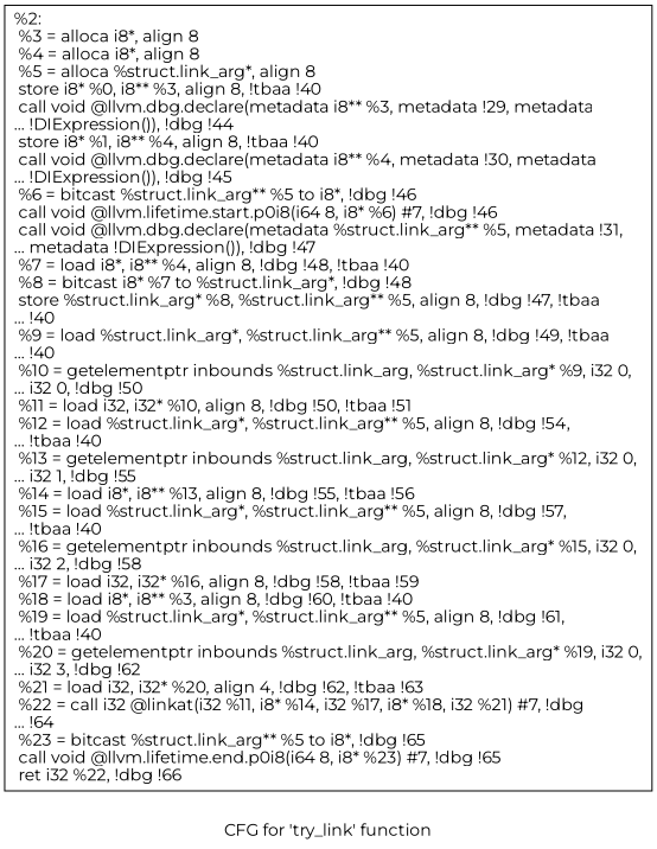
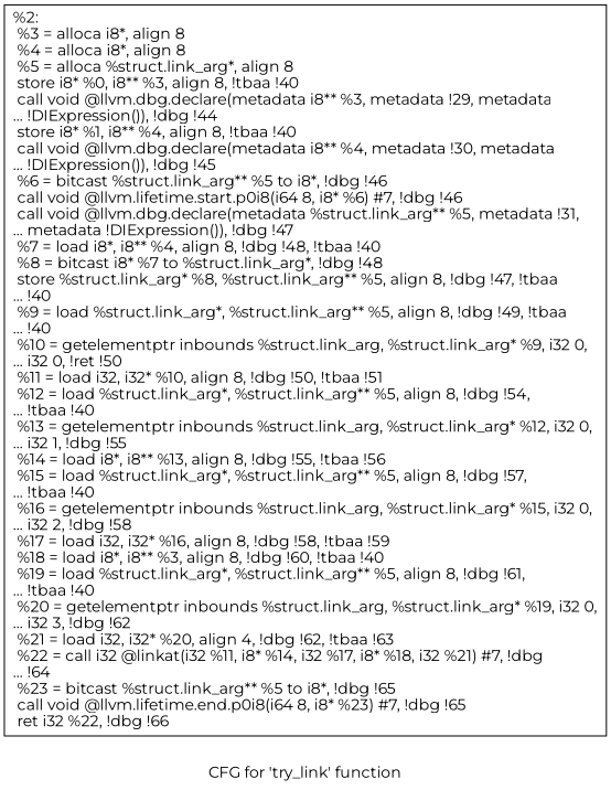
  digraph {
    label="CFG for 'try_link' function"
    fontname=Montserrat
-   n1 [label="{%2:\l  %3 = alloca i8*, align 8\l  %4 = alloca i8*, align 8\l  %5 = alloca %struct.link_arg*, align 8\l  store i8* %0, i8** %3, align 8, !tbaa !40\l  call void @llvm.dbg.declare(metadata i8** %3, metadata !29, metadata\l... !DIExpression()), !dbg !44\l  store i8* %1, i8** %4, align 8, !tbaa !40\l  call void @llvm.dbg.declare(metadata i8** %4, metadata !30, metadata\l... !DIExpression()), !dbg !45\l  %6 = bitcast %struct.link_arg** %5 to i8*, !dbg !46\l  call void @llvm.lifetime.start.p0i8(i64 8, i8* %6) #7, !dbg !46\l  call void @llvm.dbg.declare(metadata %struct.link_arg** %5, metadata !31,\l... metadata !DIExpression()), !dbg !47\l  %7 = load i8*, i8** %4, align 8, !dbg !48, !tbaa !40\l  %8 = bitcast i8* %7 to %struct.link_arg*, !dbg !48\l  store %struct.link_arg* %8, %struct.link_arg** %5, align 8, !dbg !47, !tbaa\l... !40\l  %9 = load %struct.link_arg*, %struct.link_arg** %5, align 8, !dbg !49, !tbaa\l... !40\l  %10 = getelementptr inbounds %struct.link_arg, %struct.link_arg* %9, i32 0,\l... i32 0, !dbg !50\l  %11 = load i32, i32* %10, align 8, !dbg !50, !tbaa !51\l  %12 = load %struct.link_arg*, %struct.link_arg** %5, align 8, !dbg !54,\l... !tbaa !40\l  %13 = getelementptr inbounds %struct.link_arg, %struct.link_arg* %12, i32 0,\l... i32 1, !dbg !55\l  %14 = load i8*, i8** %13, align 8, !dbg !55, !tbaa !56\l  %15 = load %struct.link_arg*, %struct.link_arg** %5, align 8, !dbg !57,\l... !tbaa !40\l  %16 = getelementptr inbounds %struct.link_arg, %struct.link_arg* %15, i32 0,\l... i32 2, !dbg !58\l  %17 = load i32, i32* %16, align 8, !dbg !58, !tbaa !59\l  %18 = load i8*, i8** %3, align 8, !dbg !60, !tbaa !40\l  %19 = load %struct.link_arg*, %struct.link_arg** %5, align 8, !dbg !61,\l... !tbaa !40\l  %20 = getelementptr inbounds %struct.link_arg, %struct.link_arg* %19, i32 0,\l... i32 3, !dbg !62\l  %21 = load i32, i32* %20, align 4, !dbg !62, !tbaa !63\l  %22 = call i32 @linkat(i32 %11, i8* %14, i32 %17, i8* %18, i32 %21) #7, !dbg\l... !64\l  %23 = bitcast %struct.link_arg** %5 to i8*, !dbg !65\l  call void @llvm.lifetime.end.p0i8(i64 8, i8* %23) #7, !dbg !65\l  ret i32 %22, !dbg !66\l}" shape=record fontname=Montserrat]
+   n1 [label="{%2:\l  %3 = alloca i8*, align 8\l  %4 = alloca i8*, align 8\l  %5 = alloca %struct.link_arg*, align 8\l  store i8* %0, i8** %3, align 8, !tbaa !40\l  call void @llvm.dbg.declare(metadata i8** %3, metadata !29, metadata\l... !DIExpression()), !dbg !44\l  store i8* %1, i8** %4, align 8, !tbaa !40\l  call void @llvm.dbg.declare(metadata i8** %4, metadata !30, metadata\l... !DIExpression()), !dbg !45\l  %6 = bitcast %struct.link_arg** %5 to i8*, !dbg !46\l  call void @llvm.lifetime.start.p0i8(i64 8, i8* %6) #7, !dbg !46\l  call void @llvm.dbg.declare(metadata %struct.link_arg** %5, metadata !31,\l... metadata !DIExpression()), !dbg !47\l  %7 = load i8*, i8** %4, align 8, !dbg !48, !tbaa !40\l  %8 = bitcast i8* %7 to %struct.link_arg*, !dbg !48\l  store %struct.link_arg* %8, %struct.link_arg** %5, align 8, !dbg !47, !tbaa\l... !40\l  %9 = load %struct.link_arg*, %struct.link_arg** %5, align 8, !dbg !49, !tbaa\l... !40\l  %10 = getelementptr inbounds %struct.link_arg, %struct.link_arg* %9, i32 0,\l... i32 0, !ret !50\l  %11 = load i32, i32* %10, align 8, !dbg !50, !tbaa !51\l  %12 = load %struct.link_arg*, %struct.link_arg** %5, align 8, !dbg !54,\l... !tbaa !40\l  %13 = getelementptr inbounds %struct.link_arg, %struct.link_arg* %12, i32 0,\l... i32 1, !dbg !55\l  %14 = load i8*, i8** %13, align 8, !dbg !55, !tbaa !56\l  %15 = load %struct.link_arg*, %struct.link_arg** %5, align 8, !dbg !57,\l... !tbaa !40\l  %16 = getelementptr inbounds %struct.link_arg, %struct.link_arg* %15, i32 0,\l... i32 2, !dbg !58\l  %17 = load i32, i32* %16, align 8, !dbg !58, !tbaa !59\l  %18 = load i8*, i8** %3, align 8, !dbg !60, !tbaa !40\l  %19 = load %struct.link_arg*, %struct.link_arg** %5, align 8, !dbg !61,\l... !tbaa !40\l  %20 = getelementptr inbounds %struct.link_arg, %struct.link_arg* %19, i32 0,\l... i32 3, !dbg !62\l  %21 = load i32, i32* %20, align 4, !dbg !62, !tbaa !63\l  %22 = call i32 @linkat(i32 %11, i8* %14, i32 %17, i8* %18, i32 %21) #7, !dbg\l... !64\l  %23 = bitcast %struct.link_arg** %5 to i8*, !dbg !65\l  call void @llvm.lifetime.end.p0i8(i64 8, i8* %23) #7, !dbg !65\l  ret i32 %22, !dbg !66\l}" shape=record fontname=Montserrat]
  }
